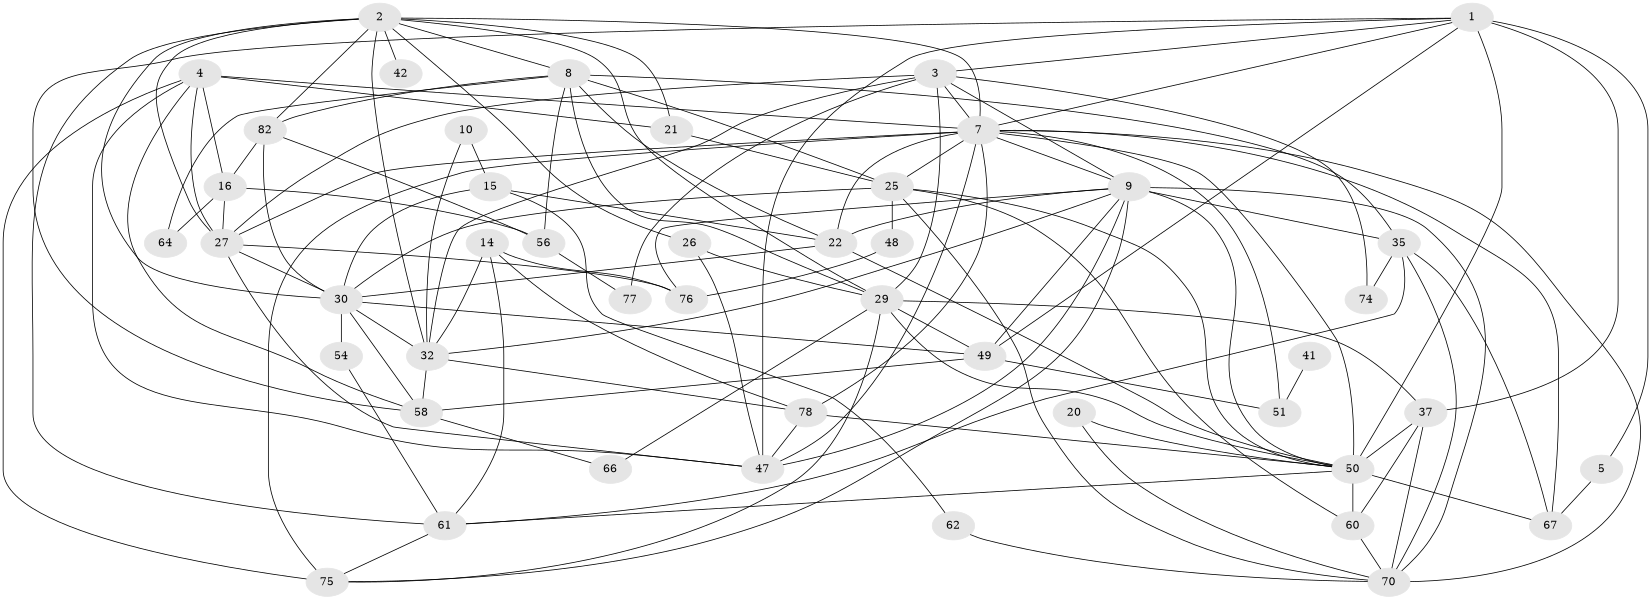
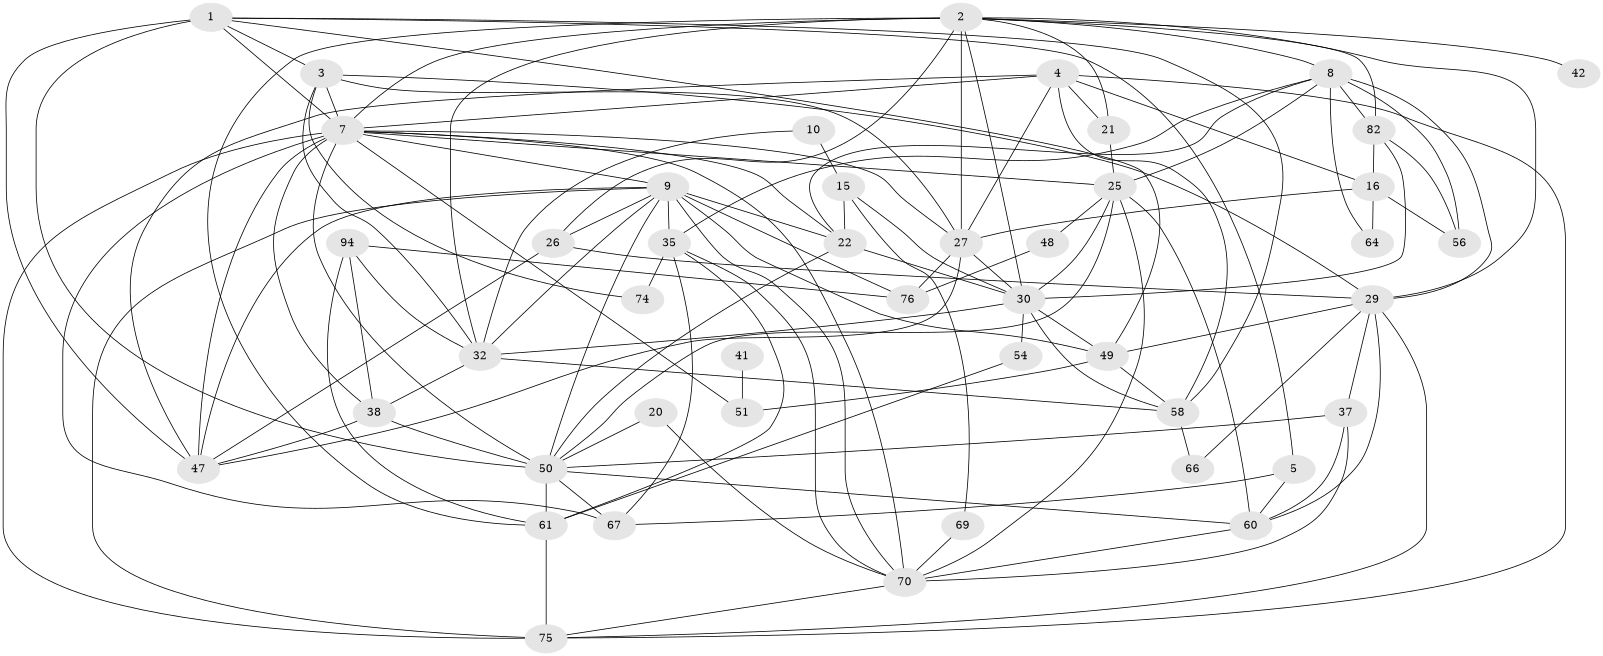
  graph {
    node [color=gray90 style=filled]
    1 [super="+6"]
    3 [super="+59"]
    5
    7 [super="+36+34+11"]
    37 [super="+82"]
    47 [super="+88"]
    49 [super="+87+93"]
    50 [super="+81+55"]
    58 [super="+73"]
    27 [super="+52"]
    29 [super="+39+69"]
    32 [super="+89"]
    74
-   77
    60 [super="+83+65"]
    67
    75 [super="+78"]
    9 [super="+51+40"]
    22 [super="+23+63"]
    25 [super="+33+94"]
    70 [super="+79"]
    n22 [label=51]
-   38 [label=78]
+   38
    61
    66
    2 [super="+46+19"]
    8 [super="+13"]
    n28 [label=82 super="+91"]
    21
    26 [super="+84"]
    30 [super="+57"]
    42
    35 [super="+43"]
    56 [super="+97"]
    64
    16 [super="+68"]
    n37 [label=76]
    54
    4 [super="+18+28"]
    48
    41
    15 [super="+86"]
-   62
+   62 [label=69]
    10
-   14
+   14 [label=94]
    20
    1 -- 3
    1 -- 5
    1 -- 7
-   1 -- 37
    1 -- 47
    1 -- 49
    1 -- 50 [weight=2]
    1 -- 58
    3 -- 7
    3 -- 27
    3 -- 29
    3 -- 32
    3 -- 74
-   3 -- 77
+   5 -- 60
    5 -- 67
    7 -- 47
    7 -- 50 [weight=3]
    7 -- 27
    7 -- 67
    7 -- 75 [weight=2]
    7 -- 9
    7 -- 22
    7 -- 25 [weight=2]
    7 -- 70
    7 -- n22
    7 -- 38
    37 -- 50
    37 -- 60
    37 -- 70
    49 -- 58
    49 -- n22
    50 -- 60 [weight=2]
    50 -- 67
    50 -- 61
    58 -- 66
    27 -- 47
    27 -- 30
    27 -- n37
    29 -- 37
    29 -- 49
-   29 -- 50
+   29 -- 60
    29 -- 75
    29 -- 66
    32 -- 58
    32 -- 38
    60 -- 70
    9 -- 47
    9 -- 49 [weight=2]
    9 -- 50
    9 -- 32
    9 -- 75
    9 -- 22
    9 -- 70
-   9 -- 3
+   9 -- 26
    9 -- 35
    9 -- n37
    22 -- 50
    22 -- 30
    25 -- 50
    25 -- 60
    25 -- 70
    25 -- 30
    25 -- 48
+   70 -- 75
    38 -- 47
    38 -- 50
    61 -- 75
    2 -- 7
    2 -- 27
    2 -- 29
    2 -- 32 [weight=2]
    2 -- 61
    2 -- 8
    2 -- n28
    2 -- 21
    2 -- 26
    2 -- 30
    2 -- 42
    8 -- 29
    8 -- 22
    8 -- 25 [weight=2]
    8 -- n28
    8 -- 35
    8 -- 56
    8 -- 64
    n28 -- 30
    n28 -- 56
    n28 -- 16
    21 -- 25
    26 -- 47
    26 -- 29 [weight=2]
    30 -- 49
    30 -- 58
    30 -- 32
    30 -- 54
    35 -- 74
    35 -- 67
    35 -- 70
    35 -- 61
-   56 -- 77
    16 -- 27
    16 -- 56
    16 -- 64
    54 -- 61
    4 -- 7 [weight=2]
    4 -- 47
    4 -- 58
    4 -- 27
    4 -- 75
    4 -- 21
    4 -- 16
    48 -- n37
    41 -- n22
    15 -- 22
    15 -- 30
    15 -- 62
    62 -- 70
    10 -- 32
    10 -- 15 [weight=2]
    14 -- 32
    14 -- 38
    14 -- 61
    14 -- n37
    20 -- 50
    20 -- 70
  }
